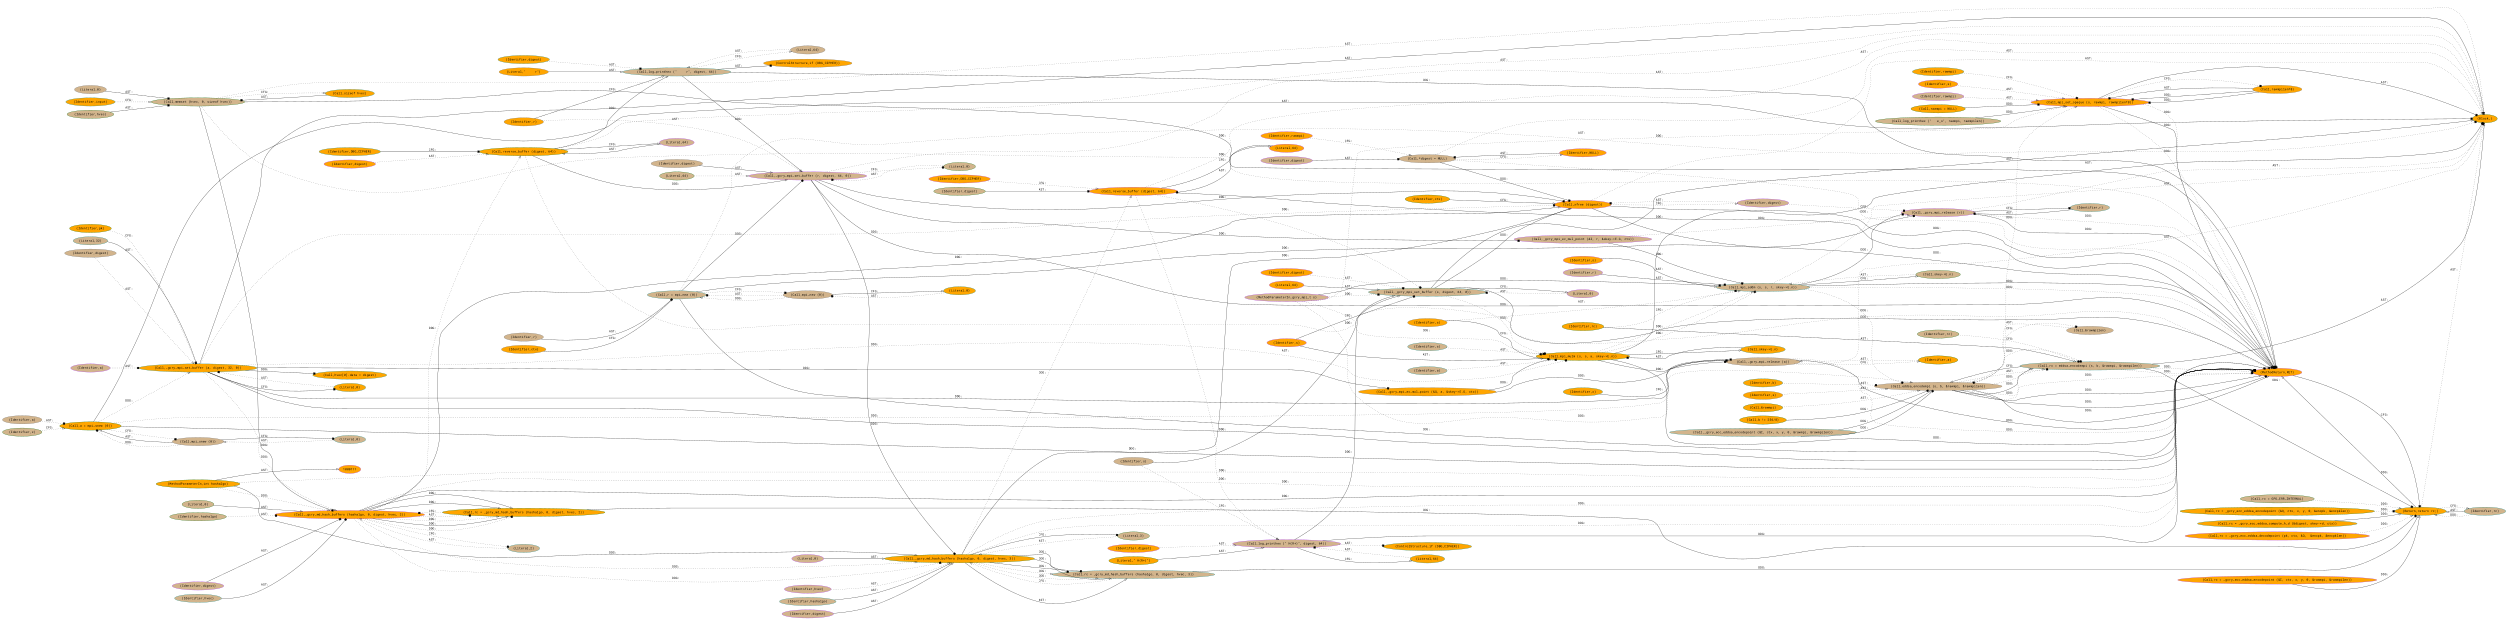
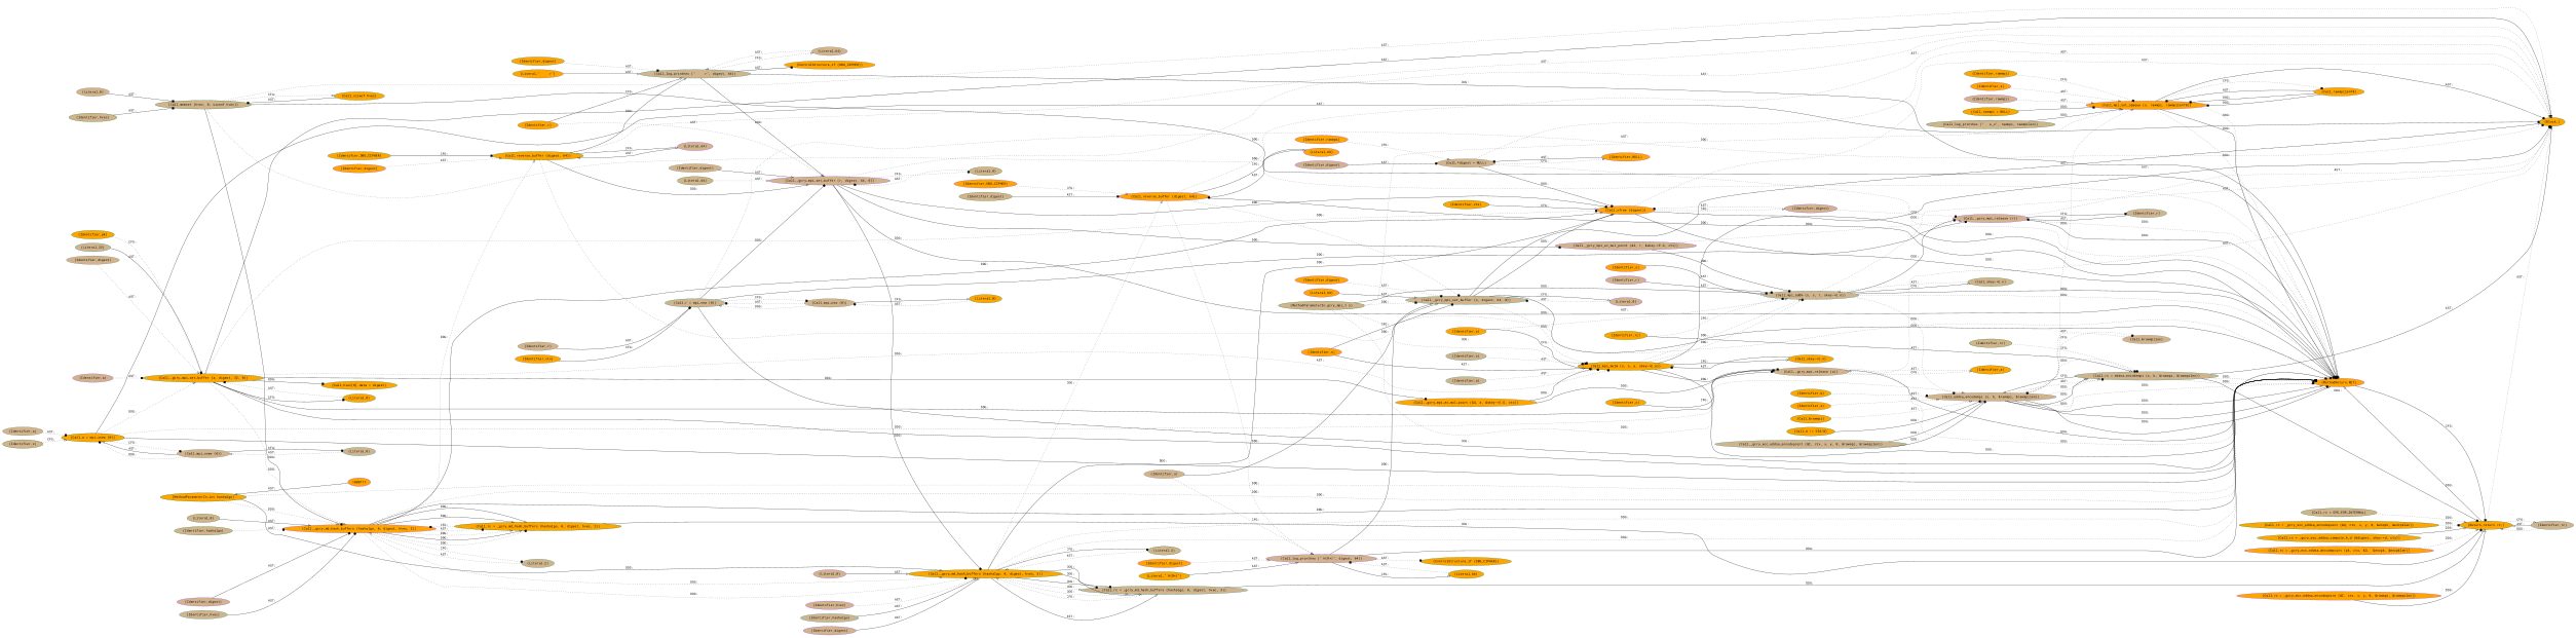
  digraph {
    fontname="Roboto Mono"
    rankdir=LR
    node [color=purple fillcolor=orange fontname="Roboto Mono" style=filled]
    edge [arrowhead=onormal fontname="Roboto Mono" style=solid]
    n1 [fillcolor=tan label="(Call,log_printhex (\" H(R+)\", digest, 64))"]
    n2 [color=teal fillcolor=tan label="(Call,_gcry_mpi_set_buffer (s, digest, 64, 0))"]
    n3 [label="(MethodReturn,RET)"]
    n4 [color=teal label="(ControlStructure,if (DBG_CIPHER))"]
    n5 [color=teal label="(Literal,64)"]
    n6 [color=darkgreen label="(Block,)"]
    n7 [label="(Call,xfree (digest))"]
    n8 [color=darkgreen label="(Call,mpi_mulm (s, s, a, skey->E.n))"]
    n9 [fillcolor=tan label="(Literal,0)"]
    n10 [color=teal label="(Return,return rc;)"]
    n11 [label="(Call,reverse_buffer (digest, 64))"]
    n12 [label="(Literal,64)"]
    n13 [color=darkgreen label="(Call,_gcry_md_hash_buffers (hashalgo, 0, digest, hvec, 3))"]
    n14 [color=teal fillcolor=tan label="(Call,rc = _gcry_md_hash_buffers (hashalgo, 0, digest, hvec, 3))"]
    n15 [color=darkgreen fillcolor=tan label="(Literal,3)"]
    n16 [fillcolor=tan label="(Identifier,digest)"]
    n17 [label="(Call,_gcry_md_hash_buffers (hashalgo, 0, digest, hvec, 2))"]
    n18 [color=darkgreen label="(Call,reverse_buffer (digest, 64))"]
    n19 [color=darkgreen label="(Call,rc = _gcry_md_hash_buffers (hashalgo, 0, digest, hvec, 2))"]
    n20 [color=teal fillcolor=tan label="(Literal,2)"]
    n21 [fillcolor=tan label="(Call,_gcry_mpi_set_buffer (r, digest, 64, 0))"]
    n22 [color=teal fillcolor=tan label="(Call,log_printhex (\"     r\", digest, 64))"]
    n23 [fillcolor=tan label="(Literal,64)"]
    n24 [color=darkgreen label="(MethodParameterIn,int hashalgo)"]
    1000111
    n26 [color=teal label="(Call,_gcry_mpi_set_buffer (a, digest, 32, 0))"]
    n27 [color=gray40 fillcolor=tan label="(Call,_gcry_mpi_release (a))"]
    n28 [color=gray40 label="(Call,_gcry_mpi_ec_mul_point (&Q, a, &skey->E.G, ctx))"]
    n29 [color=teal label="(Call,hvec[0].data = digest)"]
    n30 [color=teal label="(Literal,0)"]
    n31 [color=teal fillcolor=tan label="(Call,mpi_addm (s, s, r, skey->E.n))"]
    n32 [color=teal label="(Call,skey->E.n)"]
    n33 [color=darkgreen label="(Identifier,a)"]
    n34 [color=darkgreen label="(Call,a = mpi_snew (0))"]
    n35 [color=gray40 fillcolor=tan label="(Call,mpi_snew (0))"]
    n36 [color=teal fillcolor=tan label="(Literal,0)"]
    n37 [color=gray40 fillcolor=tan label="(Call,*digest = NULL)"]
    n38 [label="(Identifier,NULL)"]
    n39 [color=darkgreen fillcolor=tan label="(Call,memset (hvec, 0, sizeof hvec))"]
    n40 [color=teal label="(Call,sizeof hvec)"]
    n41 [color=darkgreen fillcolor=tan label="(Literal,0)"]
    n42 [fillcolor=tan label="(Call,_gcry_mpi_ec_mul_point (&I, r, &skey->E.G, ctx))"]
    n43 [fillcolor=tan label="(Call,_gcry_mpi_release (r))"]
    n44 [color=teal fillcolor=tan label="(Call,r = mpi_new (0))"]
    n45 [color=gray40 fillcolor=tan label="(Call,mpi_new (0))"]
    n46 [color=teal label="(Literal,0)"]
    n47 [color=teal fillcolor=tan label="(Identifier,r)"]
    n48 [color=gray40 fillcolor=tan label="(Literal,64)"]
    n49 [color=gray40 label="(ControlStructure,if (DBG_CIPHER))"]
    n50 [color=gray40 fillcolor=tan label="(Call,eddsa_encodempi (s, b, &rawmpi, &rawmpilen))"]
    n51 [color=darkgreen fillcolor=tan label="(Call,skey->E.n)"]
    n52 [color=teal fillcolor=tan label="(Call,rc = eddsa_encodempi (s, b, &rawmpi, &rawmpilen))"]
    n53 [label="(Call,mpi_set_opaque (s, rawmpi, rawmpilen*8))"]
    n54 [color=gray40 fillcolor=tan label="(Call,&rawmpilen)"]
    n55 [color=gray40 label="(Call,rawmpilen*8)"]
    n56 [color=teal fillcolor=tan label="(Identifier,rc)"]
    n57 [color=teal fillcolor=tan label="(Literal,32)"]
    n58 [color=darkgreen fillcolor=tan label="(Identifier,digest)"]
    n59 [color=teal label="(Identifier,rawmpi)"]
-   n60 [color=teal label="(Identifier,input)"]
    n61 [label="(Identifier,s)"]
    n62 [fillcolor=tan label="(Identifier,hvec)"]
    n63 [color=gray40 fillcolor=tan label="(Identifier,digest)"]
    n64 [label="(Identifier,digest)"]
    n65 [color=gray40 label="(Literal,\"     r\")"]
    n66 [color=darkgreen label="(Literal,\" H(R+)\")"]
    n67 [color=gray40 label="(Identifier,s)"]
    n68 [color=darkgreen fillcolor=tan label="(Literal,0)"]
    n69 [color=darkgreen label="(Call,rc = _gcry_ecc_eddsa_encodepoint (&Q, ctx, x, y, 0, &encpk, &encpklen))"]
    n70 [color=gray40 label="(Identifier,ctx)"]
    n71 [color=gray40 fillcolor=tan label="(Identifier,a)"]
    n72 [label="(Literal,64)"]
    n73 [label="(Identifier,s)"]
    n74 [color=darkgreen fillcolor=tan label="(Literal,64)"]
    n75 [color=teal fillcolor=tan label="(Identifier,hashalgo)"]
    n76 [color=teal fillcolor=tan label="(Identifier,s)"]
    n77 [color=gray40 fillcolor=tan label="(Identifier,digest)"]
    n78 [fillcolor=tan label="(Identifier,a)"]
    n79 [label="(Identifier,digest)"]
    n80 [fillcolor=tan label="(Identifier,digest)"]
    n81 [label="(Call,rc = _gcry_ecc_eddsa_decodepoint (pk, ctx, &Q,  &encpk, &encpklen))"]
    n82 [fillcolor=tan label="(Identifier,r)"]
    n83 [color=darkgreen label="(Call,b != 256/8)"]
    n84 [color=darkgreen fillcolor=tan label="(Identifier,hvec)"]
    n85 [label="(Identifier,rawmpi)"]
    n86 [color=gray40 fillcolor=tan label="(Identifier,r)"]
    n87 [color=darkgreen label="(Identifier,pk)"]
    n88 [color=teal label="(Identifier,DBG_CIPHER)"]
-   n89 [fillcolor=tan label="(MethodParameterIn,gcry_mpi_t s)"]
+   n89 [color=darkgreen fillcolor=tan label="(MethodParameterIn,gcry_mpi_t s)"]
    n90 [color=darkgreen fillcolor=tan label="(Identifier,rc)"]
    n91 [label="(Identifier,digest)"]
    n92 [color=teal label="(Identifier,digest)"]
    n93 [fillcolor=tan label="(Literal,0)"]
    n94 [color=teal fillcolor=tan label="(Identifier,a)"]
    n95 [color=teal fillcolor=tan label="(Call,_gcry_ecc_eddsa_encodepoint (&I, ctx, x, y, 0, &rawmpi, &rawmpilen))"]
    n96 [color=teal label="(Identifier,x)"]
    n97 [color=darkgreen label="(Call,rawmpi = NULL)"]
    n98 [color=gray40 fillcolor=tan label="(Literal,0)"]
    n99 [color=teal label="(Identifier,b)"]
    n100 [color=gray40 label="(Identifier,s)"]
    n101 [color=darkgreen label="(Call,&rawmpi)"]
    n102 [color=teal label="(Call,rc = _gcry_ecc_eddsa_compute_h_d (&digest, skey->d, ctx))"]
    n103 [color=darkgreen fillcolor=tan label="(Call,log_printhex (\"   e_s\", rawmpi, rawmpilen))"]
    n104 [color=gray40 fillcolor=tan label="(Identifier,s)"]
    n105 [color=darkgreen label="(Identifier,ctx)"]
    n106 [color=gray40 label="(Identifier,r)"]
    n107 [color=darkgreen fillcolor=tan label="(Identifier,hashalgo)"]
    n108 [fillcolor=tan label="(Identifier,digest)"]
    n109 [label="(Identifier,s)"]
    n110 [color=darkgreen label="(Identifier,rc)"]
    n111 [label="(Identifier,DBG_CIPHER)"]
    n112 [label="(Call,rc = _gcry_ecc_eddsa_encodepoint (&I, ctx, x, y, 0, &rawmpi, &rawmpilen))"]
    n113 [color=teal fillcolor=tan label="(Identifier,hvec)"]
    n114 [fillcolor=tan label="(Identifier,rawmpi)"]
    n115 [color=darkgreen fillcolor=tan label="(Call,rc = GPG_ERR_INTERNAL)"]
    n116 [fillcolor=tan label="(Identifier,digest)"]
    n117 [color=darkgreen fillcolor=tan label="(Identifier,x)"]
    n1 -> n2 [label="DDG: "]
    n1 -> n3 [label="DDG: "]
    n1 -> n4 [arrowhead=box label="AST: " style=dotted]
    n1 -> n5 [label="CFG: "]
    n2 -> n3 [arrowhead=box label="DDG: "]
    n2 -> n6 [label="AST: "]
    n2 -> n7 [label="DDG: "]
    n2 -> n8 [arrowhead=box label="DDG: " style=dotted]
    n2 -> n9 [label="CFG: "]
    n3 -> n10 [arrowhead=box label="CFG: "]
    n5 -> n1 [arrowhead=box label="AST: " style=dotted]
    n7 -> n3 [arrowhead=box label="DDG: "]
    n7 -> n3 [label="DDG: "]
    n7 -> n6 [label="AST: " style=dotted]
    n7 -> n16 [label="CFG: " style=dotted]
    n8 -> n3 [label="DDG: "]
    n8 -> n6 [arrowhead=box label="AST: "]
    n8 -> n27 [arrowhead=box label="DDG: "]
    n8 -> n31 [label="DDG: " style=dotted]
    n8 -> n31 [arrowhead=box label="DDG: " style=dotted]
    n8 -> n32 [label="CFG: "]
    n9 -> n2 [arrowhead=box label="AST: " style=dotted]
    n10 -> n3 [label="DDG: "]
    n10 -> n6 [label="AST: " style=dotted]
    n10 -> n56 [label="CFG: " style=dotted]
    n11 -> n1 [label="DDG: " style=dotted]
    n11 -> n2 [arrowhead=box label="DDG: " style=dotted]
    n11 -> n3 [label="DDG: "]
    n11 -> n6 [label="AST: " style=dotted]
    n11 -> n12 [label="CFG: "]
    n12 -> n11 [arrowhead=box label="AST: "]
    n13 -> n3 [arrowhead=box label="DDG: " style=dotted]
    n13 -> n3 [arrowhead=box label="DDG: " style=dotted]
    n13 -> n7 [label="DDG: "]
    n13 -> n11 [label="DDG: " style=dotted]
    n13 -> n14 [label="AST: "]
    n13 -> n14 [label="DDG: "]
    n13 -> n14 [arrowhead=box label="DDG: "]
    n13 -> n14 [arrowhead=box label="DDG: "]
    n13 -> n14 [label="DDG: " style=dotted]
    n13 -> n14 [label="DDG: " style=dotted]
    n13 -> n15 [arrowhead=box label="CFG: "]
    n14 -> n10 [label="DDG: "]
    n14 -> n13 [label="CFG: " style=dotted]
    n15 -> n13 [label="AST: " style=dotted]
    n16 -> n7 [arrowhead=box label="AST: " style=dotted]
    n16 -> n43 [arrowhead=box label="CFG: " style=dotted]
    n17 -> n3 [arrowhead=box label="DDG: "]
    n17 -> n3 [label="DDG: " style=dotted]
    n17 -> n7 [label="DDG: "]
    n17 -> n13 [arrowhead=box label="DDG: " style=dotted]
    n17 -> n13 [label="DDG: " style=dotted]
    n17 -> n18 [label="DDG: " style=dotted]
    n17 -> n19 [arrowhead=box label="AST: " style=dotted]
    n17 -> n19 [label="DDG: " style=dotted]
    n17 -> n19 [label="DDG: "]
    n17 -> n19 [arrowhead=box label="DDG: " style=dotted]
    n17 -> n19 [label="DDG: "]
    n17 -> n19 [label="DDG: "]
    n17 -> n20 [arrowhead=box label="CFG: " style=dotted]
    n18 -> n3 [label="DDG: " style=dotted]
    n18 -> n6 [label="AST: " style=dotted]
    n18 -> n21 [label="DDG: "]
    n18 -> n22 [label="DDG: "]
    n18 -> n23 [label="CFG: "]
    n19 -> n10 [arrowhead=box label="DDG: "]
    n19 -> n17 [arrowhead=box label="CFG: " style=dotted]
    n20 -> n17 [label="AST: " style=dotted]
    n21 -> n3 [arrowhead=box label="DDG: "]
    n21 -> n6 [label="AST: " style=dotted]
    n21 -> n7 [arrowhead=box label="DDG: "]
    n21 -> n13 [arrowhead=box label="DDG: "]
    n21 -> n41 [arrowhead=box label="CFG: " style=dotted]
    n21 -> n42 [arrowhead=box label="DDG: "]
    n22 -> n3 [arrowhead=box label="DDG: "]
    n22 -> n21 [label="DDG: "]
    n22 -> n48 [label="CFG: " style=dotted]
    n22 -> n49 [arrowhead=box label="AST: "]
    n23 -> n18 [label="AST: "]
    n24 -> n3 [label="DDG: " style=dotted]
    n24 -> n13 [label="DDG: "]
    n24 -> n17 [label="DDG: " style=dotted]
-   n24 -> 1000111 [label="AST: "]
+   1000111 -> n24 [label="AST: "]
    n26 -> n3 [arrowhead=box label="DDG: "]
    n26 -> n6 [label="AST: "]
    n26 -> n7 [arrowhead=box label="DDG: " style=dotted]
    n26 -> n8 [arrowhead=box label="DDG: " style=dotted]
    n26 -> n17 [label="DDG: " style=dotted]
    n26 -> n27 [arrowhead=box label="DDG: "]
    n26 -> n28 [arrowhead=box label="DDG: "]
    n26 -> n29 [arrowhead=box label="DDG: "]
    n26 -> n30 [arrowhead=box label="CFG: "]
    n27 -> n3 [label="DDG: "]
    n27 -> n3 [arrowhead=box label="DDG: " style=dotted]
    n27 -> n6 [label="AST: " style=dotted]
    n27 -> n33 [label="CFG: " style=dotted]
    n28 -> n8 [label="DDG: "]
    n28 -> n27 [arrowhead=box label="DDG: "]
    n30 -> n26 [arrowhead=box label="AST: " style=dotted]
    n31 -> n3 [label="DDG: "]
    n31 -> n3 [label="DDG: " style=dotted]
    n31 -> n6 [arrowhead=box label="AST: " style=dotted]
    n31 -> n43 [arrowhead=box label="DDG: "]
    n31 -> n50 [arrowhead=box label="DDG: " style=dotted]
    n31 -> n51 [label="CFG: "]
    n32 -> n8 [arrowhead=box label="AST: "]
    n33 -> n27 [label="AST: " style=dotted]
    n34 -> n3 [arrowhead=box label="DDG: "]
    n34 -> n6 [arrowhead=box label="AST: "]
    n34 -> n26 [label="DDG: " style=dotted]
    n34 -> n27 [label="DDG: " style=dotted]
    n34 -> n35 [arrowhead=box label="CFG: " style=dotted]
    n35 -> n34 [label="AST: "]
    n35 -> n34 [arrowhead=box label="DDG: " style=dotted]
    n35 -> n36 [arrowhead=box label="CFG: "]
    n36 -> n35 [label="AST: " style=dotted]
    n37 -> n3 [arrowhead=box label="DDG: " style=dotted]
    n37 -> n6 [label="AST: " style=dotted]
    n37 -> n7 [arrowhead=box label="DDG: "]
    n37 -> n38 [label="CFG: " style=dotted]
    n38 -> n37 [arrowhead=box label="AST: "]
    n39 -> n3 [label="DDG: "]
    n39 -> n3 [label="DDG: " style=dotted]
    n39 -> n6 [label="AST: " style=dotted]
    n39 -> n17 [arrowhead=box label="DDG: "]
    n39 -> n40 [label="CFG: " style=dotted]
    n40 -> n39 [arrowhead=box label="AST: "]
    n41 -> n21 [arrowhead=box label="AST: " style=dotted]
    n42 -> n31 [arrowhead=box label="DDG: "]
    n42 -> n43 [label="DDG: " style=dotted]
    n43 -> n3 [arrowhead=box label="DDG: " style=dotted]
    n43 -> n3 [label="DDG: "]
    n43 -> n6 [arrowhead=box label="AST: " style=dotted]
    n43 -> n47 [arrowhead=box label="CFG: "]
    n44 -> n3 [label="DDG: "]
    n44 -> n6 [arrowhead=box label="AST: " style=dotted]
    n44 -> n21 [arrowhead=box label="DDG: "]
    n44 -> n43 [arrowhead=box label="DDG: "]
    n44 -> n45 [arrowhead=box label="CFG: " style=dotted]
    n45 -> n44 [arrowhead=box label="AST: " style=dotted]
    n45 -> n44 [label="DDG: " style=dotted]
    n45 -> n46 [label="CFG: "]
    n46 -> n45 [arrowhead=box label="AST: " style=dotted]
    n47 -> n43 [arrowhead=box label="AST: "]
    n48 -> n22 [label="AST: " style=dotted]
    n50 -> n3 [arrowhead=box label="DDG: " style=dotted]
    n50 -> n3 [label="DDG: "]
    n50 -> n3 [arrowhead=box label="DDG: "]
    n50 -> n3 [label="DDG: "]
    n50 -> n52 [arrowhead=box label="AST: " style=dotted]
    n50 -> n52 [label="DDG: " style=dotted]
    n50 -> n52 [label="DDG: "]
    n50 -> n52 [label="DDG: " style=dotted]
    n50 -> n52 [arrowhead=box label="DDG: " style=dotted]
    n50 -> n53 [label="DDG: " style=dotted]
    n50 -> n54 [arrowhead=box label="CFG: " style=dotted]
    n51 -> n31 [label="AST: " style=dotted]
    n52 -> n3 [arrowhead=box label="DDG: " style=dotted]
    n52 -> n3 [label="DDG: " style=dotted]
    n52 -> n6 [label="AST: "]
    n52 -> n10 [arrowhead=box label="DDG: "]
    n52 -> n50 [label="CFG: "]
    n53 -> n3 [arrowhead=box label="DDG: " style=dotted]
    n53 -> n3 [label="DDG: "]
    n53 -> n3 [arrowhead=box label="DDG: " style=dotted]
    n53 -> n6 [arrowhead=box label="AST: "]
    n53 -> n55 [arrowhead=box label="CFG: " style=dotted]
    n54 -> n50 [arrowhead=box label="AST: " style=dotted]
    n55 -> n53 [arrowhead=box label="AST: "]
    n55 -> n53 [arrowhead=box label="DDG: "]
    n55 -> n53 [arrowhead=box label="DDG: "]
    n56 -> n10 [label="AST: "]
    n56 -> n10 [label="DDG: " style=dotted]
    n57 -> n26 [label="AST: "]
    n58 -> n11 [arrowhead=box label="AST: "]
    n59 -> n53 [arrowhead=box label="CFG: " style=dotted]
-   n60 -> n39 [label="CFG: " style=dotted]
    n61 -> n31 [label="AST: "]
    n62 -> n13 [label="AST: " style=dotted]
    n63 -> n26 [label="AST: " style=dotted]
    n64 -> n2 [arrowhead=box label="AST: " style=dotted]
    n65 -> n22 [label="AST: "]
    n66 -> n1 [label="AST: "]
    n67 -> n8 [arrowhead=box label="CFG: "]
    n67 -> n31 [label="AST: " style=dotted]
    n68 -> n17 [label="AST: "]
    n69 -> n10 [arrowhead=box label="DDG: " style=dotted]
    n70 -> n44 [label="CFG: "]
    n71 -> n34 [arrowhead=box label="AST: " style=dotted]
    n72 -> n2 [label="AST: "]
    n73 -> n53 [label="AST: " style=dotted]
    n74 -> n21 [label="AST: " style=dotted]
    n75 -> n13 [label="AST: "]
    n76 -> n8 [arrowhead=box label="AST: " style=dotted]
    n77 -> n21 [label="AST: "]
    n78 -> n26 [arrowhead=box label="AST: " style=dotted]
    n79 -> n1 [label="AST: " style=dotted]
    n80 -> n13 [label="AST: "]
    n81 -> n10 [label="DDG: " style=dotted]
    n82 -> n31 [arrowhead=box label="AST: "]
    n83 -> n50 [arrowhead=box label="DDG: "]
    n84 -> n39 [arrowhead=box label="AST: "]
    n85 -> n37 [label="CFG: " style=dotted]
    n86 -> n44 [arrowhead=box label="AST: "]
    n87 -> n26 [arrowhead=box label="CFG: " style=dotted]
    n88 -> n18 [arrowhead=box label="CFG: "]
    n89 -> n2 [arrowhead=box label="DDG: " style=dotted]
    n89 -> n8 [arrowhead=box label="DDG: " style=dotted]
    n89 -> n31 [arrowhead=box label="DDG: "]
    n89 -> n50 [label="DDG: " style=dotted]
    n89 -> n53 [label="DDG: " style=dotted]
    n90 -> n52 [arrowhead=box label="CFG: " style=dotted]
    n91 -> n18 [label="AST: " style=dotted]
    n92 -> n22 [arrowhead=box label="AST: " style=dotted]
    n93 -> n13 [label="AST: "]
    n94 -> n8 [arrowhead=box label="AST: " style=dotted]
    n95 -> n50 [label="DDG: "]
    n95 -> n50 [arrowhead=box label="DDG: "]
    n96 -> n27 [label="CFG: "]
    n97 -> n53 [arrowhead=box label="DDG: "]
    n98 -> n39 [arrowhead=box label="AST: "]
    n99 -> n50 [arrowhead=box label="AST: " style=dotted]
    n100 -> n50 [label="AST: " style=dotted]
    n101 -> n50 [label="AST: " style=dotted]
    n102 -> n10 [label="DDG: "]
    n103 -> n53 [label="DDG: "]
    n104 -> n1 [label="CFG: " style=dotted]
    n104 -> n2 [label="AST: "]
    n105 -> n7 [label="CFG: "]
    n106 -> n21 [label="AST: " style=dotted]
    n106 -> n22 [label="CFG: "]
    n107 -> n17 [arrowhead=box label="AST: " style=dotted]
    n108 -> n17 [arrowhead=box label="AST: "]
    n109 -> n2 [arrowhead=box label="CFG: "]
    n109 -> n8 [label="AST: "]
    n110 -> n31 [arrowhead=box label="CFG: " style=dotted]
    n110 -> n52 [label="AST: "]
    n111 -> n11 [label="CFG: " style=dotted]
    n112 -> n10 [label="DDG: "]
    n113 -> n17 [arrowhead=box label="AST: "]
    n114 -> n53 [label="AST: " style=dotted]
    n115 -> n10 [label="DDG: " style=dotted]
    n116 -> n37 [arrowhead=box label="AST: "]
    n117 -> n34 [label="CFG: " style=dotted]
  }
